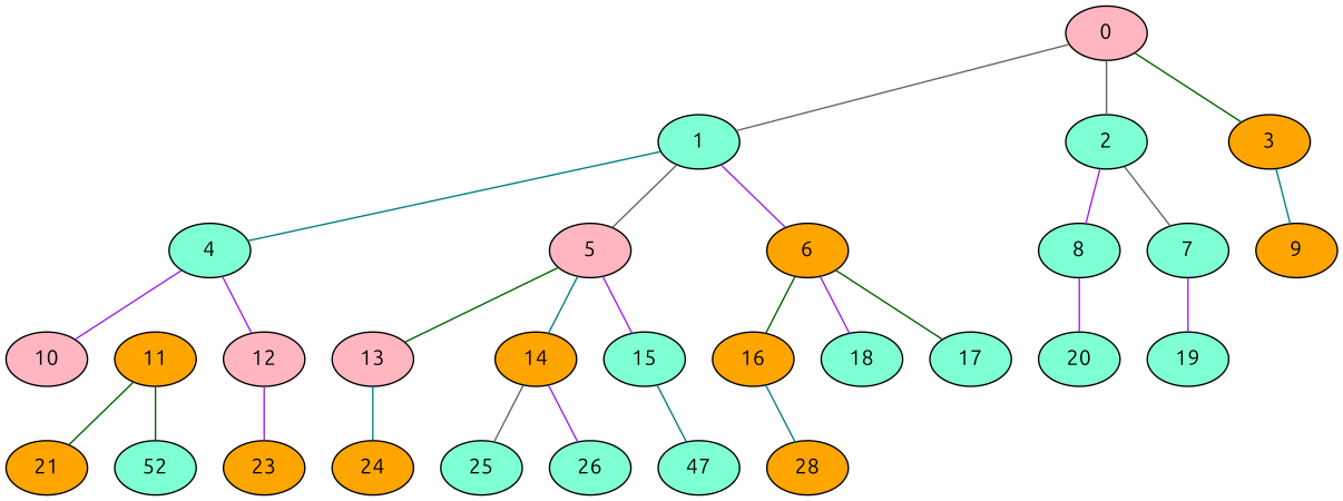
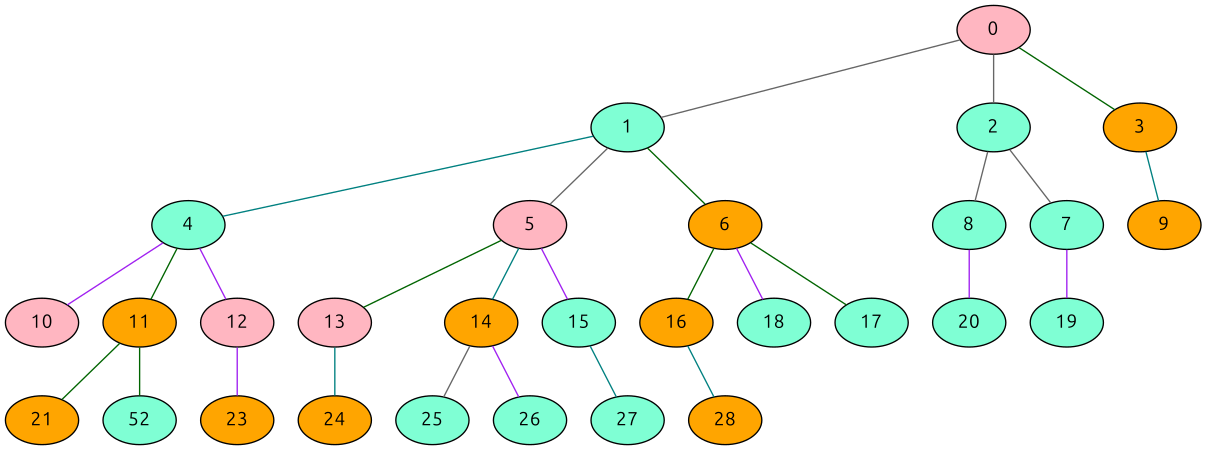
  graph {
    fontname=Ubuntu
    node [fillcolor=aquamarine fontname=Ubuntu style=filled]
    edge [color=darkgreen fontname=Ubuntu]
    0 [fillcolor=lightpink]
    1
    2
    3 [fillcolor=orange]
    4
    5 [fillcolor=lightpink]
    6 [fillcolor=orange]
    8
    7
    9 [fillcolor=orange]
    10 [fillcolor=lightpink]
    11 [fillcolor=orange]
    12 [fillcolor=lightpink]
    13 [fillcolor=lightpink]
    14 [fillcolor=orange]
    15
    16 [fillcolor=orange]
    18
    17
    20
    19
    21 [fillcolor=orange]
    n23 [label=52]
    23 [fillcolor=orange]
    24 [fillcolor=orange]
    25
    26
-   27 [label=47]
+   27
    28 [fillcolor=orange]
    0 -- 1 [color=gray40]
    0 -- 2 [color=gray40]
    0 -- 3
    1 -- 4 [color=teal]
    1 -- 5 [color=gray40]
-   1 -- 6 [color=purple]
-   2 -- 8 [color=purple]
+   1 -- 6
+   2 -- 8 [color=gray40]
    2 -- 7 [color=gray40]
    3 -- 9 [color=teal]
    4 -- 10 [color=purple]
+   4 -- 11
    4 -- 12 [color=purple]
    5 -- 13
    5 -- 14 [color=teal]
    5 -- 15 [color=purple]
    6 -- 16
    6 -- 18 [color=purple]
    6 -- 17
    8 -- 20 [color=purple]
    7 -- 19 [color=purple]
    11 -- 21
    11 -- n23
    12 -- 23 [color=purple]
    13 -- 24 [color=teal]
    14 -- 25 [color=gray40]
    14 -- 26 [color=purple]
    15 -- 27 [color=teal]
    16 -- 28 [color=teal]
  }
